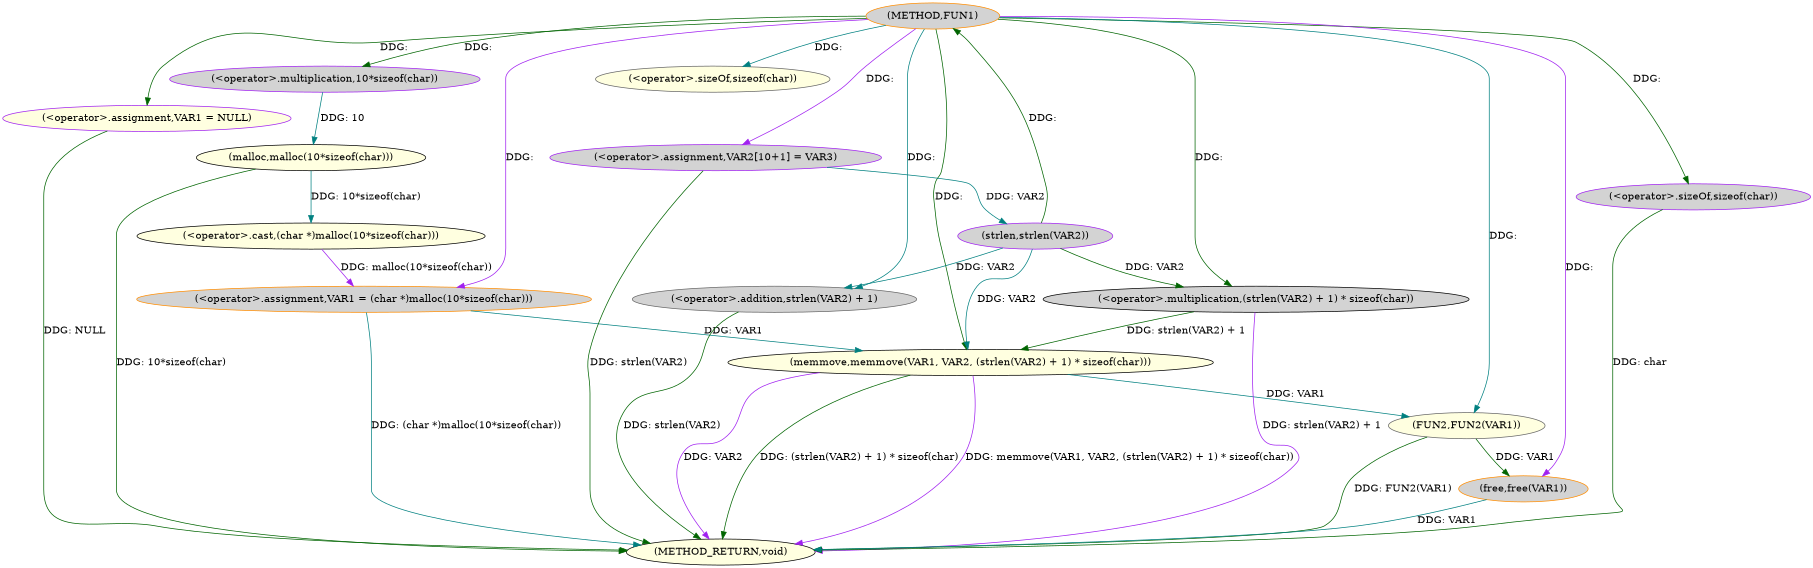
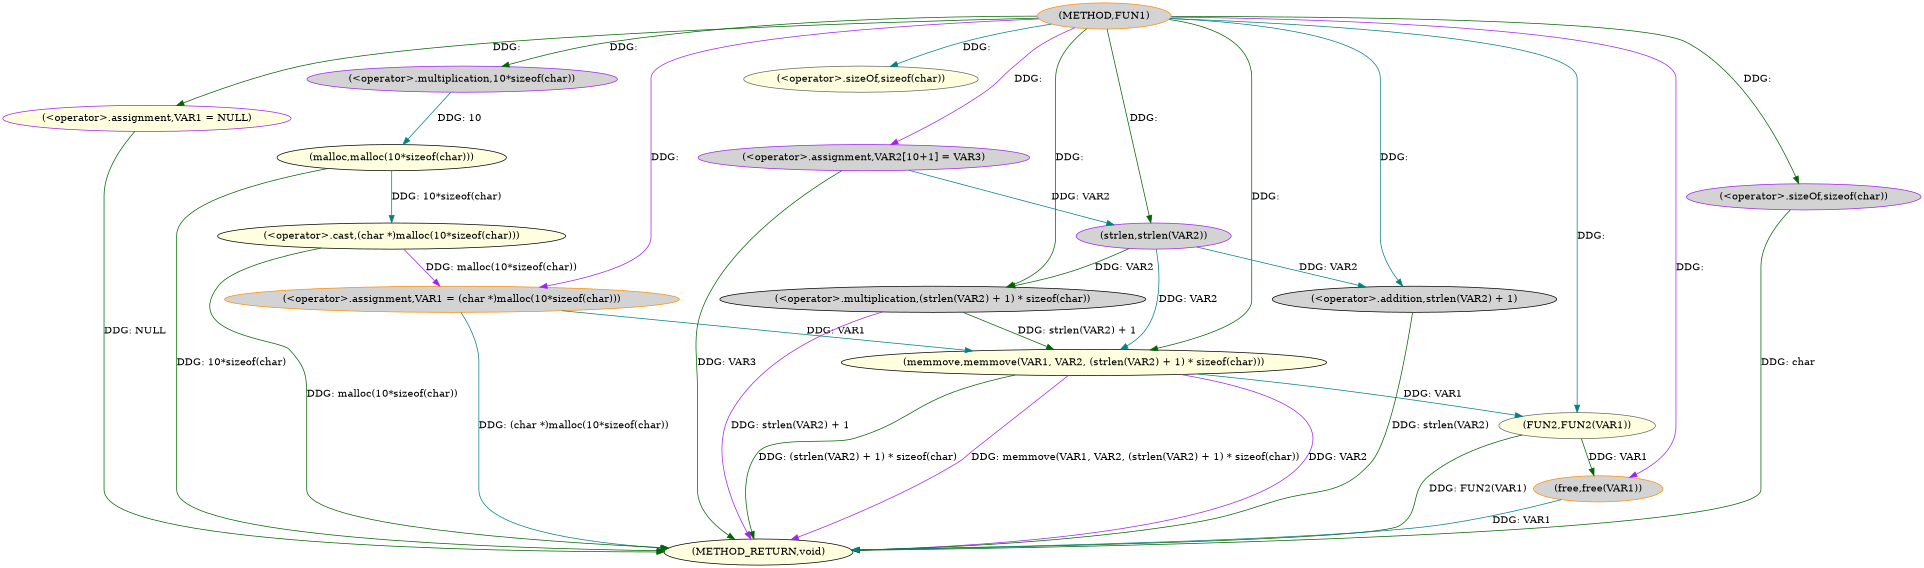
  digraph {
    node [color=black fillcolor=lightgrey style=filled]
    edge [color=darkgreen]
    n1 [color=darkorange label="(METHOD,FUN1)"]
    n2 [color=purple fillcolor=lightyellow label="(<operator>.assignment,VAR1 = NULL)"]
    n3 [color=darkorange label="(<operator>.assignment,VAR1 = (char *)malloc(10*sizeof(char)))"]
    n4 [color=purple label="(<operator>.multiplication,10*sizeof(char))"]
    n5 [color=gray40 fillcolor=lightyellow label="(<operator>.sizeOf,sizeof(char))"]
    n6 [color=purple label="(<operator>.assignment,VAR2[10+1] = VAR3)"]
    n7 [fillcolor=lightyellow label="(memmove,memmove(VAR1, VAR2, (strlen(VAR2) + 1) * sizeof(char)))"]
    n8 [label="(<operator>.multiplication,(strlen(VAR2) + 1) * sizeof(char))"]
-   n9 [color=gray40 label="(<operator>.addition,strlen(VAR2) + 1)"]
+   n9 [label="(<operator>.addition,strlen(VAR2) + 1)"]
    n10 [color=purple label="(strlen,strlen(VAR2))"]
    n11 [color=purple label="(<operator>.sizeOf,sizeof(char))"]
    n12 [color=gray40 fillcolor=lightyellow label="(FUN2,FUN2(VAR1))"]
    n13 [color=darkorange label="(free,free(VAR1))"]
    n14 [fillcolor=lightyellow label="(METHOD_RETURN,void)"]
    n15 [fillcolor=lightyellow label="(malloc,malloc(10*sizeof(char)))"]
    n16 [fillcolor=lightyellow label="(<operator>.cast,(char *)malloc(10*sizeof(char)))"]
    n1 -> n2 [label="DDG: "]
    n1 -> n3 [color=purple label="DDG: "]
    n1 -> n4 [label="DDG: "]
    n1 -> n5 [color=teal label="DDG: "]
    n1 -> n6 [color=purple label="DDG: "]
    n1 -> n7 [label="DDG: "]
    n1 -> n8 [label="DDG: "]
    n1 -> n9 [color=teal label="DDG: "]
-   n10 -> n1 [label="DDG: "]
+   n1 -> n10 [label="DDG: "]
    n1 -> n11 [label="DDG: "]
    n1 -> n12 [color=teal label="DDG: "]
    n1 -> n13 [color=purple label="DDG: "]
    n2 -> n14 [label="DDG: NULL"]
    n3 -> n7 [color=teal label="DDG: VAR1"]
    n3 -> n14 [color=teal label="DDG: (char *)malloc(10*sizeof(char))"]
    n4 -> n15 [color=teal label="DDG: 10"]
    n6 -> n10 [color=teal label="DDG: VAR2"]
-   n6 -> n14 [label="DDG: strlen(VAR2)"]
+   n6 -> n14 [label="DDG: VAR3"]
    n7 -> n12 [color=teal label="DDG: VAR1"]
    n7 -> n14 [color=purple label="DDG: VAR2"]
    n7 -> n14 [label="DDG: (strlen(VAR2) + 1) * sizeof(char)"]
    n7 -> n14 [color=purple label="DDG: memmove(VAR1, VAR2, (strlen(VAR2) + 1) * sizeof(char))"]
    n8 -> n7 [label="DDG: strlen(VAR2) + 1"]
    n8 -> n14 [color=purple label="DDG: strlen(VAR2) + 1"]
    n9 -> n14 [label="DDG: strlen(VAR2)"]
    n10 -> n7 [color=teal label="DDG: VAR2"]
    n10 -> n8 [label="DDG: VAR2"]
    n10 -> n9 [color=teal label="DDG: VAR2"]
    n11 -> n14 [label="DDG: char"]
    n12 -> n13 [label="DDG: VAR1"]
    n12 -> n14 [label="DDG: FUN2(VAR1)"]
    n13 -> n14 [color=teal label="DDG: VAR1"]
    n15 -> n14 [label="DDG: 10*sizeof(char)"]
    n15 -> n16 [color=teal label="DDG: 10*sizeof(char)"]
    n16 -> n3 [color=purple label="DDG: malloc(10*sizeof(char))"]
+   n16 -> n14 [label="DDG: malloc(10*sizeof(char))"]
  }
